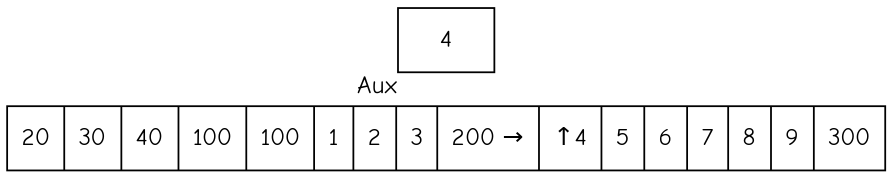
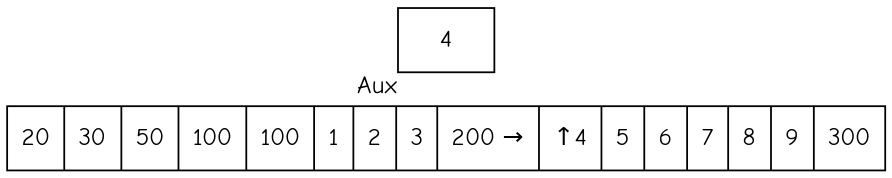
  digraph {
    rankdir=LR
    fontname="Comic Neue"
    node [shape=record fontname="Comic Neue"]
-   n1 [label="{ 20|30|40|100|100|1|2|3|200 → | ↑ 4|5|6|7|8|9|300}"]
+   n1 [label="{ 20|30|50|100|100|1|2|3|200 → | ↑ 4|5|6|7|8|9|300}"]
    n2 [label="{4}" xlabel=Aux]
  }
